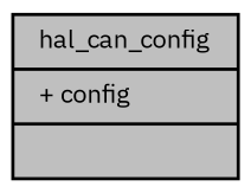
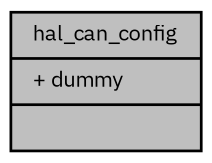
  digraph {
    fontname="IBM Plex Sans"
-   n1 [color=black fillcolor=grey75 fontcolor=black fontname="IBM Plex Sans" fontsize=8 height=0.2 label="{hal_can_config\n|+ config\l|}" shape=record style=filled width=0.4]
+   n1 [color=black fillcolor=grey75 fontcolor=black fontname="IBM Plex Sans" fontsize=8 height=0.2 label="{hal_can_config\n|+ dummy\l|}" shape=record style=filled width=0.4]
  }
